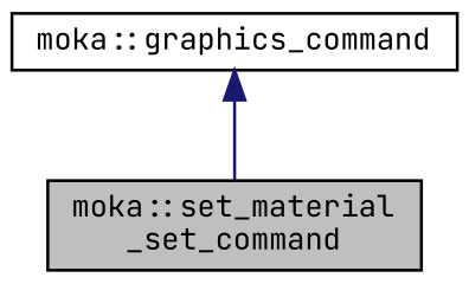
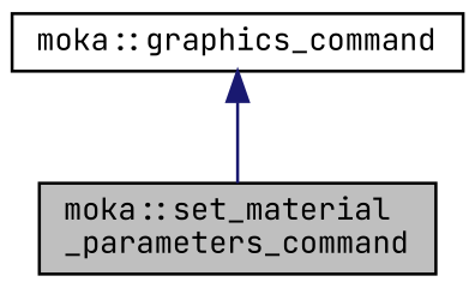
  digraph {
    fontname="JetBrains Mono"
    node [color=black fontname="JetBrains Mono" fontsize=10 shape=record style=filled]
-   n1 [fillcolor=grey75 fontcolor=black height=0.2 label="moka::set_material\l_set_command" width=0.4]
+   n1 [fillcolor=grey75 fontcolor=black height=0.2 label="moka::set_material\l_parameters_command" width=0.4]
    n2 [fillcolor=white height=0.2 label="moka::graphics_command" width=0.4]
    n2 -> n1 [color=midnightblue dir=back fontname="JetBrains Mono" fontsize=10 labelfontname=Helvetica labelfontsize=10 style=solid]
  }
